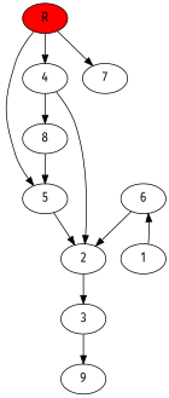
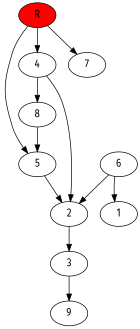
  digraph {
    fontname="Fira Sans"
    node [fontname="Fira Sans"]
    edge [fontname="Fira Sans"]
    5
    2
    3
    9
    4
    8
    6
    1
    R [fillcolor="#ff0000" style=filled]
    7
    5 -> 2
    2 -> 3
    3 -> 9
    4 -> 2
    4 -> 8
    8 -> 5
    6 -> 2
-   1 -> 6
+   6 -> 1
    R -> 5
    R -> 4
    R -> 7
  }
